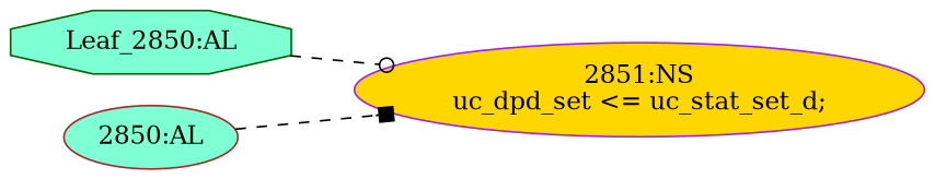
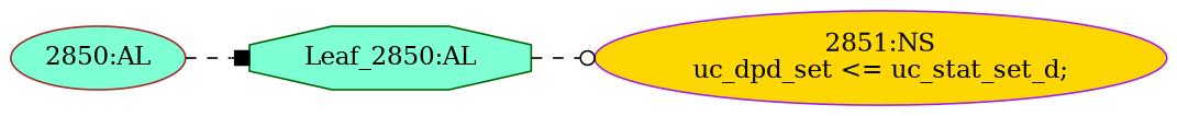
  strict digraph {
    rankdir=LR
    node [fillcolor=aquamarine shape=ellipse style=filled]
    edge [cond="[]" lineno=None style=dashed]
    n1 [ast="<pyverilog.vparser.ast.NonblockingSubstitution object at 0x7f13b54bd190>" color=purple fillcolor=gold label="2851:NS\nuc_dpd_set <= uc_stat_set_d;" statements="[<pyverilog.vparser.ast.NonblockingSubstitution object at 0x7f13b54bd190>]" typ=NonblockingSubstitution]
    n2 [color=darkgreen def_var="['uc_dpd_set']" label="Leaf_2850:AL" shape=octagon]
    n3 [ast="<pyverilog.vparser.ast.Always object at 0x7f13b54bd310>" clk_sens=True color=brown label="2850:AL" sens="['clk']" statements="[]" typ=Always use_var="['uc_stat_set_d']"]
    n2 -> n1 [arrowhead=odot]
-   n3 -> n1 [arrowhead=box]
+   n3 -> n2 [arrowhead=box]
  }
